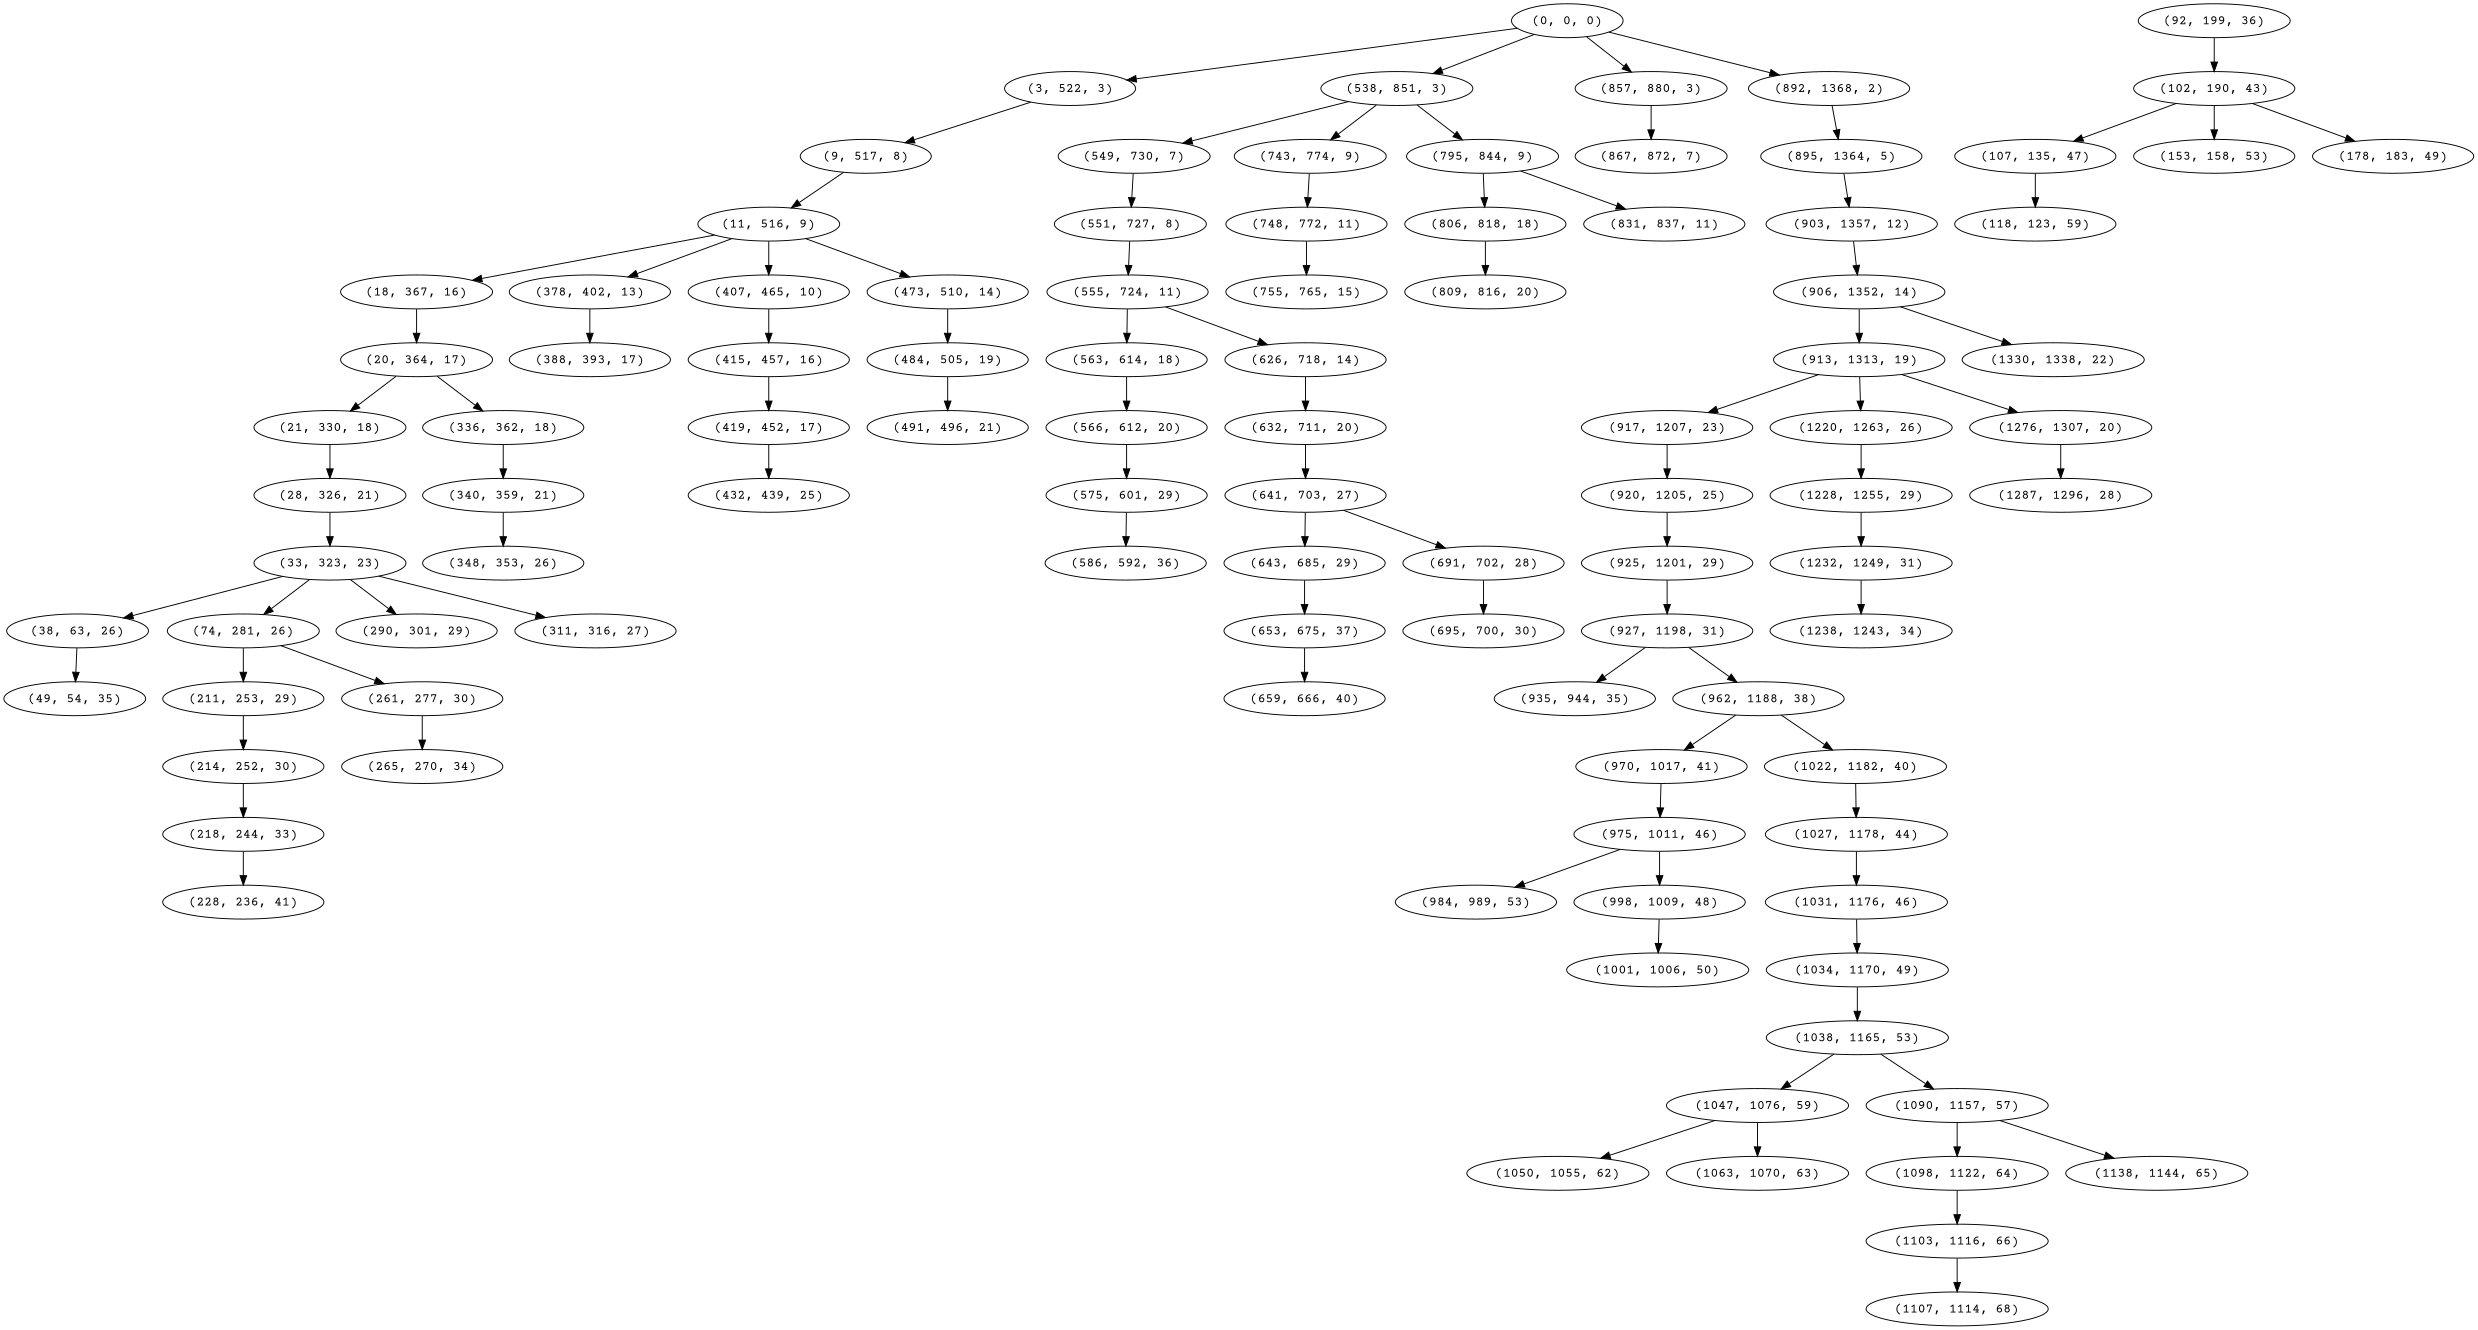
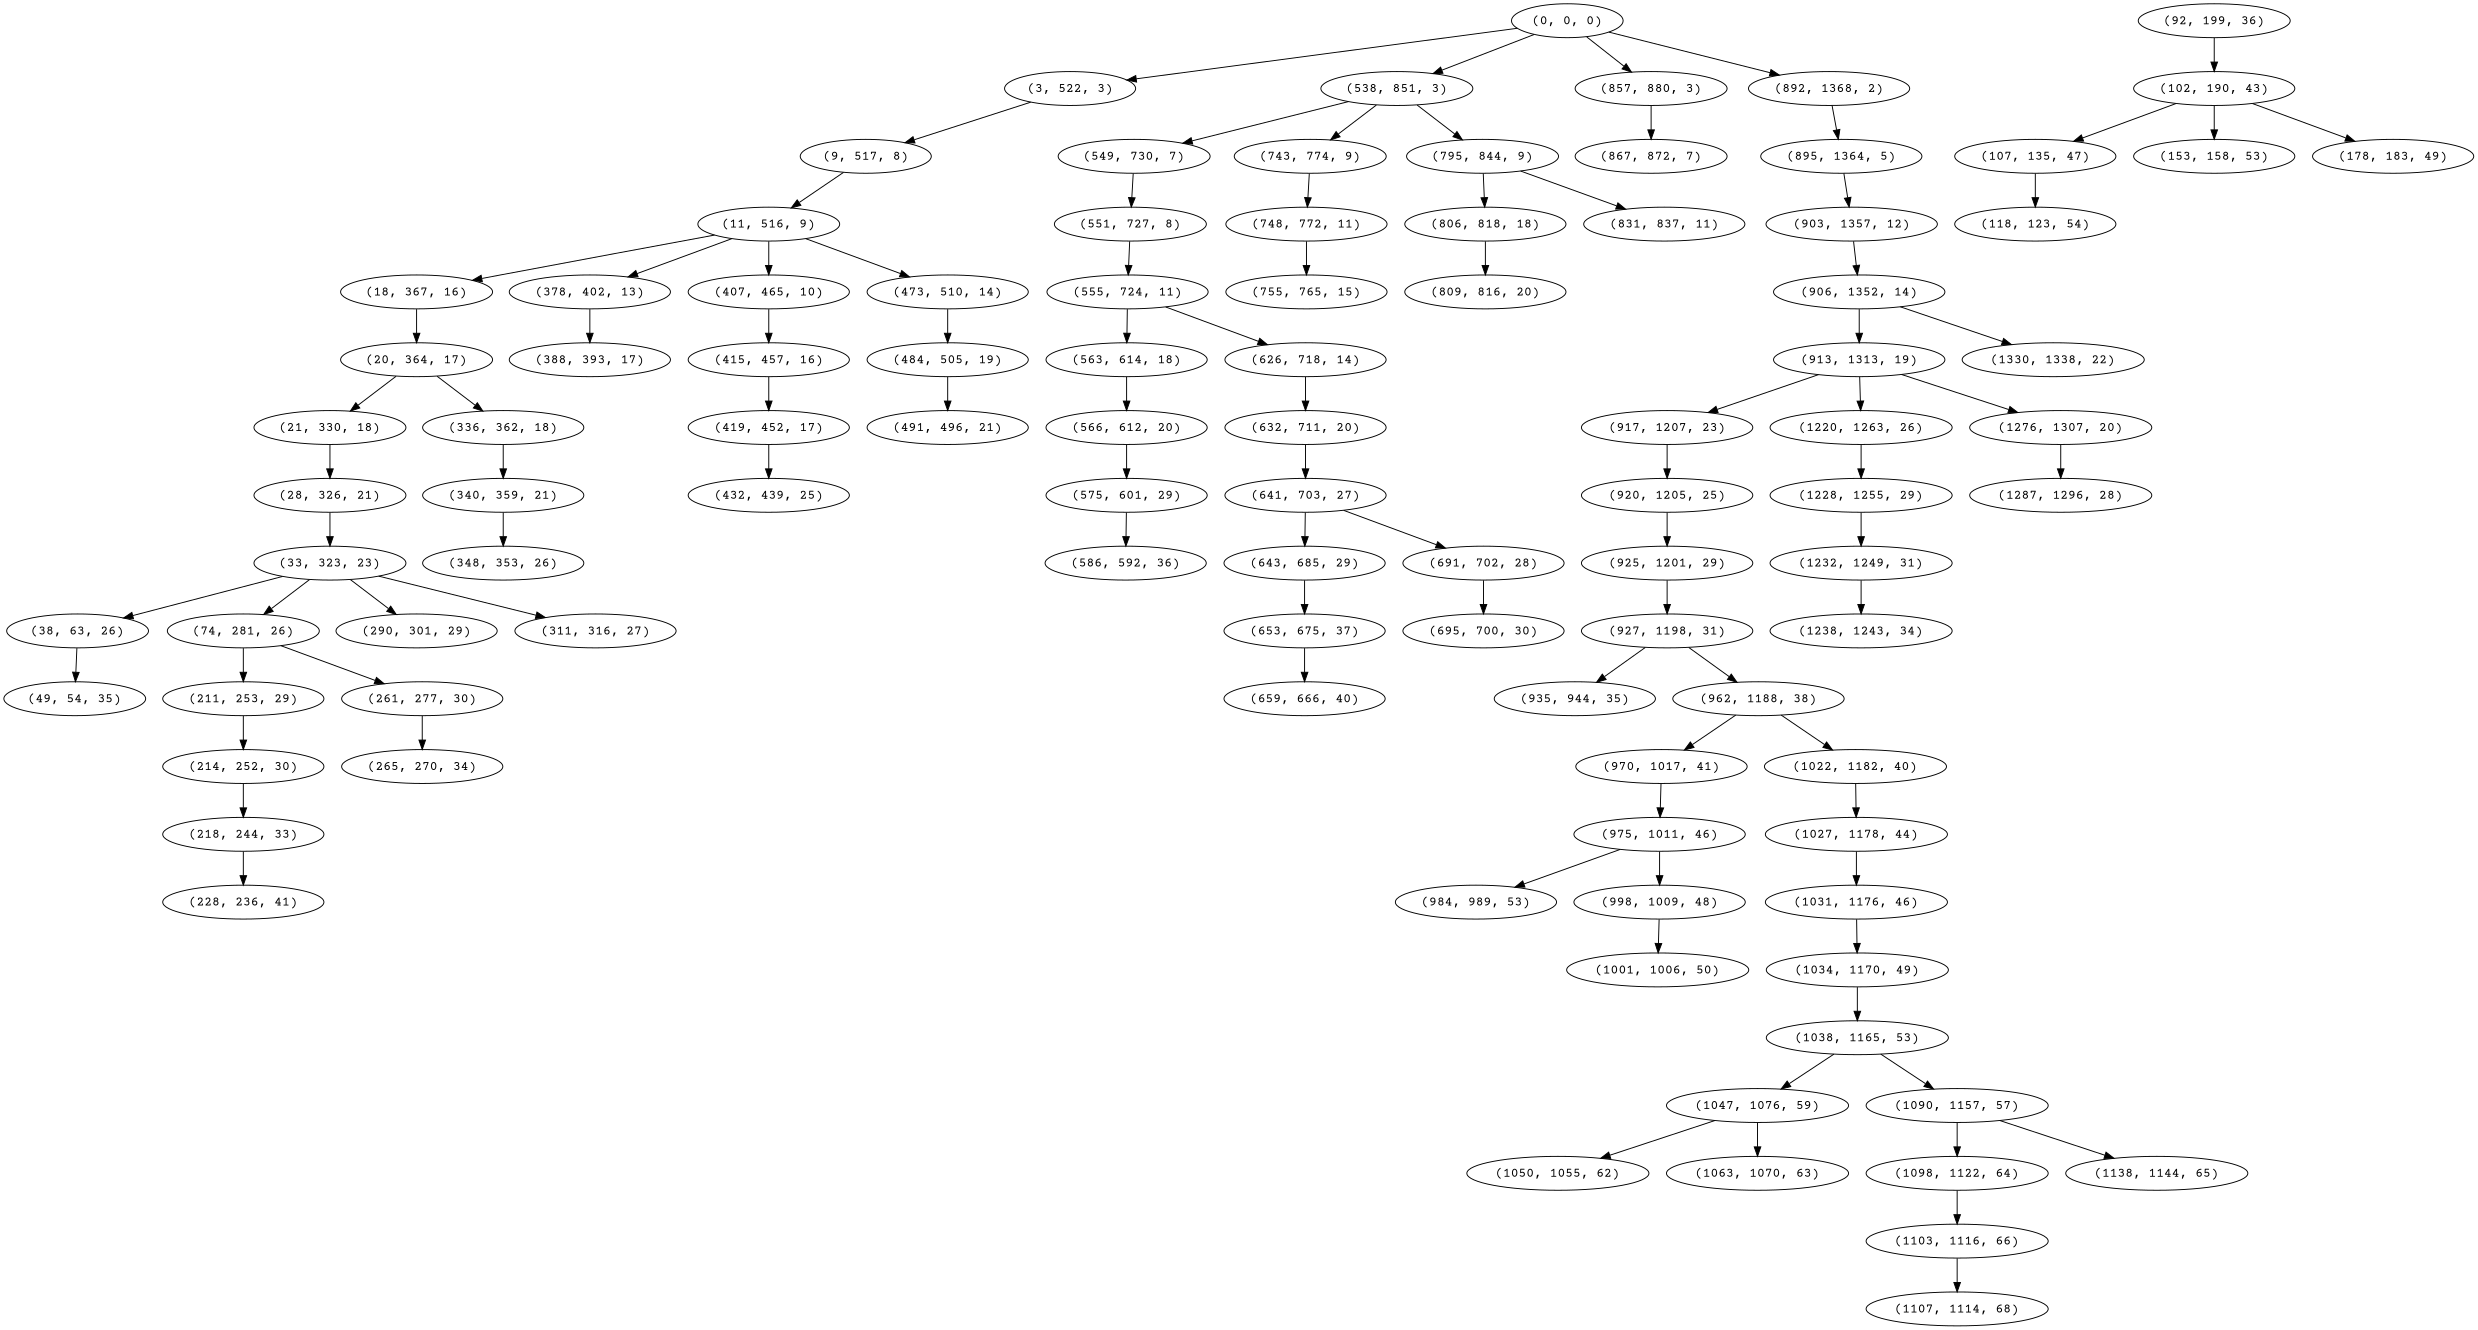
  digraph {
    fontname="Courier Prime"
    node [fontname="Courier Prime"]
    edge [fontname="Courier Prime"]
    "(0, 0, 0)"
    "(3, 522, 3)"
    "(538, 851, 3)"
    "(857, 880, 3)"
    "(892, 1368, 2)"
    "(9, 517, 8)"
    "(549, 730, 7)"
    "(743, 774, 9)"
    "(795, 844, 9)"
    "(867, 872, 7)"
    "(895, 1364, 5)"
    "(11, 516, 9)"
    n13 [label="(18, 367, 16)"]
    "(378, 402, 13)"
    "(407, 465, 10)"
    "(473, 510, 14)"
    "(20, 364, 17)"
    "(388, 393, 17)"
    "(415, 457, 16)"
    "(484, 505, 19)"
    "(21, 330, 18)"
    "(336, 362, 18)"
    "(28, 326, 21)"
    "(340, 359, 21)"
    "(33, 323, 23)"
    "(38, 63, 26)"
    "(74, 281, 26)"
    "(290, 301, 29)"
    "(311, 316, 27)"
    "(49, 54, 35)"
    "(211, 253, 29)"
    "(261, 277, 30)"
    "(214, 252, 30)"
    "(265, 270, 34)"
    "(92, 199, 36)"
    "(102, 190, 43)"
    "(107, 135, 47)"
    "(153, 158, 53)"
    "(178, 183, 49)"
-   "(118, 123, 54)" [label="(118, 123, 59)"]
+   "(118, 123, 54)"
    "(218, 244, 33)"
    "(228, 236, 41)"
    "(348, 353, 26)"
    "(419, 452, 17)"
    "(432, 439, 25)"
    "(491, 496, 21)"
    "(551, 727, 8)"
    "(748, 772, 11)"
    "(806, 818, 18)"
    "(831, 837, 11)"
    "(555, 724, 11)"
    "(563, 614, 18)"
    "(626, 718, 14)"
    "(566, 612, 20)"
    "(632, 711, 20)"
    "(575, 601, 29)"
    "(586, 592, 36)"
    "(641, 703, 27)"
    "(643, 685, 29)"
    "(691, 702, 28)"
    "(653, 675, 37)"
    "(695, 700, 30)"
    "(659, 666, 40)"
    "(755, 765, 15)"
    "(809, 816, 20)"
    "(903, 1357, 12)"
    "(906, 1352, 14)"
    "(913, 1313, 19)"
    "(1330, 1338, 22)"
    "(917, 1207, 23)"
    "(1220, 1263, 26)"
    "(1276, 1307, 20)"
    "(920, 1205, 25)"
    "(1228, 1255, 29)"
    "(1287, 1296, 28)"
    "(925, 1201, 29)"
    "(927, 1198, 31)"
    "(935, 944, 35)"
    "(962, 1188, 38)"
    "(970, 1017, 41)"
    "(1022, 1182, 40)"
    "(975, 1011, 46)"
    "(1027, 1178, 44)"
    "(984, 989, 53)"
    "(998, 1009, 48)"
    "(1001, 1006, 50)"
    "(1031, 1176, 46)"
    "(1034, 1170, 49)"
    "(1038, 1165, 53)"
    "(1047, 1076, 59)"
    "(1090, 1157, 57)"
    "(1050, 1055, 62)"
    "(1063, 1070, 63)"
    "(1098, 1122, 64)"
    "(1138, 1144, 65)"
    "(1103, 1116, 66)"
    "(1107, 1114, 68)"
    "(1232, 1249, 31)"
    "(1238, 1243, 34)"
    "(0, 0, 0)" -> "(3, 522, 3)"
    "(0, 0, 0)" -> "(538, 851, 3)"
    "(0, 0, 0)" -> "(857, 880, 3)"
    "(0, 0, 0)" -> "(892, 1368, 2)"
    "(3, 522, 3)" -> "(9, 517, 8)"
    "(538, 851, 3)" -> "(549, 730, 7)"
    "(538, 851, 3)" -> "(743, 774, 9)"
    "(538, 851, 3)" -> "(795, 844, 9)"
    "(857, 880, 3)" -> "(867, 872, 7)"
    "(892, 1368, 2)" -> "(895, 1364, 5)"
    "(9, 517, 8)" -> "(11, 516, 9)"
    "(549, 730, 7)" -> "(551, 727, 8)"
    "(743, 774, 9)" -> "(748, 772, 11)"
    "(795, 844, 9)" -> "(806, 818, 18)"
    "(795, 844, 9)" -> "(831, 837, 11)"
    "(895, 1364, 5)" -> "(903, 1357, 12)"
    "(11, 516, 9)" -> n13
    "(11, 516, 9)" -> "(378, 402, 13)"
    "(11, 516, 9)" -> "(407, 465, 10)"
    "(11, 516, 9)" -> "(473, 510, 14)"
    n13 -> "(20, 364, 17)"
    "(378, 402, 13)" -> "(388, 393, 17)"
    "(407, 465, 10)" -> "(415, 457, 16)"
    "(473, 510, 14)" -> "(484, 505, 19)"
    "(20, 364, 17)" -> "(21, 330, 18)"
    "(20, 364, 17)" -> "(336, 362, 18)"
    "(415, 457, 16)" -> "(419, 452, 17)"
    "(484, 505, 19)" -> "(491, 496, 21)"
    "(21, 330, 18)" -> "(28, 326, 21)"
    "(336, 362, 18)" -> "(340, 359, 21)"
    "(28, 326, 21)" -> "(33, 323, 23)"
    "(340, 359, 21)" -> "(348, 353, 26)"
    "(33, 323, 23)" -> "(38, 63, 26)"
    "(33, 323, 23)" -> "(74, 281, 26)"
    "(33, 323, 23)" -> "(290, 301, 29)"
    "(33, 323, 23)" -> "(311, 316, 27)"
    "(38, 63, 26)" -> "(49, 54, 35)"
    "(74, 281, 26)" -> "(211, 253, 29)"
    "(74, 281, 26)" -> "(261, 277, 30)"
    "(211, 253, 29)" -> "(214, 252, 30)"
    "(261, 277, 30)" -> "(265, 270, 34)"
    "(214, 252, 30)" -> "(218, 244, 33)"
    "(92, 199, 36)" -> "(102, 190, 43)"
    "(102, 190, 43)" -> "(107, 135, 47)"
    "(102, 190, 43)" -> "(153, 158, 53)"
    "(102, 190, 43)" -> "(178, 183, 49)"
    "(107, 135, 47)" -> "(118, 123, 54)"
    "(218, 244, 33)" -> "(228, 236, 41)"
    "(419, 452, 17)" -> "(432, 439, 25)"
    "(551, 727, 8)" -> "(555, 724, 11)"
    "(748, 772, 11)" -> "(755, 765, 15)"
    "(806, 818, 18)" -> "(809, 816, 20)"
    "(555, 724, 11)" -> "(563, 614, 18)"
    "(555, 724, 11)" -> "(626, 718, 14)"
    "(563, 614, 18)" -> "(566, 612, 20)"
    "(626, 718, 14)" -> "(632, 711, 20)"
    "(566, 612, 20)" -> "(575, 601, 29)"
    "(632, 711, 20)" -> "(641, 703, 27)"
    "(575, 601, 29)" -> "(586, 592, 36)"
    "(641, 703, 27)" -> "(643, 685, 29)"
    "(641, 703, 27)" -> "(691, 702, 28)"
    "(643, 685, 29)" -> "(653, 675, 37)"
    "(691, 702, 28)" -> "(695, 700, 30)"
    "(653, 675, 37)" -> "(659, 666, 40)"
    "(903, 1357, 12)" -> "(906, 1352, 14)"
    "(906, 1352, 14)" -> "(913, 1313, 19)"
    "(906, 1352, 14)" -> "(1330, 1338, 22)"
    "(913, 1313, 19)" -> "(917, 1207, 23)"
    "(913, 1313, 19)" -> "(1220, 1263, 26)"
    "(913, 1313, 19)" -> "(1276, 1307, 20)"
    "(917, 1207, 23)" -> "(920, 1205, 25)"
    "(1220, 1263, 26)" -> "(1228, 1255, 29)"
    "(1276, 1307, 20)" -> "(1287, 1296, 28)"
    "(920, 1205, 25)" -> "(925, 1201, 29)"
    "(1228, 1255, 29)" -> "(1232, 1249, 31)"
    "(925, 1201, 29)" -> "(927, 1198, 31)"
    "(927, 1198, 31)" -> "(935, 944, 35)"
    "(927, 1198, 31)" -> "(962, 1188, 38)"
    "(962, 1188, 38)" -> "(970, 1017, 41)"
    "(962, 1188, 38)" -> "(1022, 1182, 40)"
    "(970, 1017, 41)" -> "(975, 1011, 46)"
    "(1022, 1182, 40)" -> "(1027, 1178, 44)"
    "(975, 1011, 46)" -> "(984, 989, 53)"
    "(975, 1011, 46)" -> "(998, 1009, 48)"
    "(1027, 1178, 44)" -> "(1031, 1176, 46)"
    "(998, 1009, 48)" -> "(1001, 1006, 50)"
    "(1031, 1176, 46)" -> "(1034, 1170, 49)"
    "(1034, 1170, 49)" -> "(1038, 1165, 53)"
    "(1038, 1165, 53)" -> "(1047, 1076, 59)"
    "(1038, 1165, 53)" -> "(1090, 1157, 57)"
    "(1047, 1076, 59)" -> "(1050, 1055, 62)"
    "(1047, 1076, 59)" -> "(1063, 1070, 63)"
    "(1090, 1157, 57)" -> "(1098, 1122, 64)"
    "(1090, 1157, 57)" -> "(1138, 1144, 65)"
    "(1098, 1122, 64)" -> "(1103, 1116, 66)"
    "(1103, 1116, 66)" -> "(1107, 1114, 68)"
    "(1232, 1249, 31)" -> "(1238, 1243, 34)"
  }
